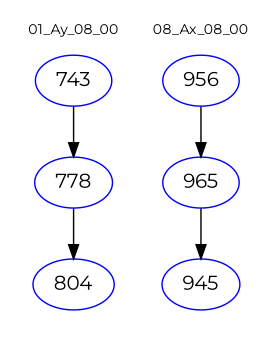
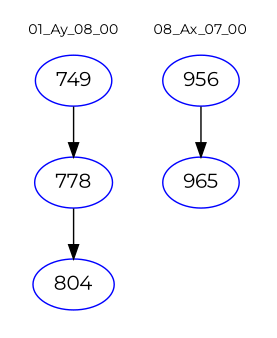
  digraph {
    fontname=Montserrat
    node [color=blue fontname=Montserrat]
    edge [color=black fontname=Montserrat]
-   n1 [label=743]
+   n1 [label=749]
    n2 [label=778]
    n3 [label=804]
    n4 [label=956]
    n5 [label=965]
-   n6 [label=945]
    subgraph cluster_1 {
      color=white
      fontsize=10
      label="01_Ay_08_00"
      n1
      n2
      n3
    }
    subgraph cluster_2 {
      color=white
      fontsize=10
-     label="08_Ax_08_00"
+     label="08_Ax_07_00"
      n4
      n5
-     n6
    }
    n1 -> n2
    n2 -> n3
    n4 -> n5
-   n5 -> n6
  }
